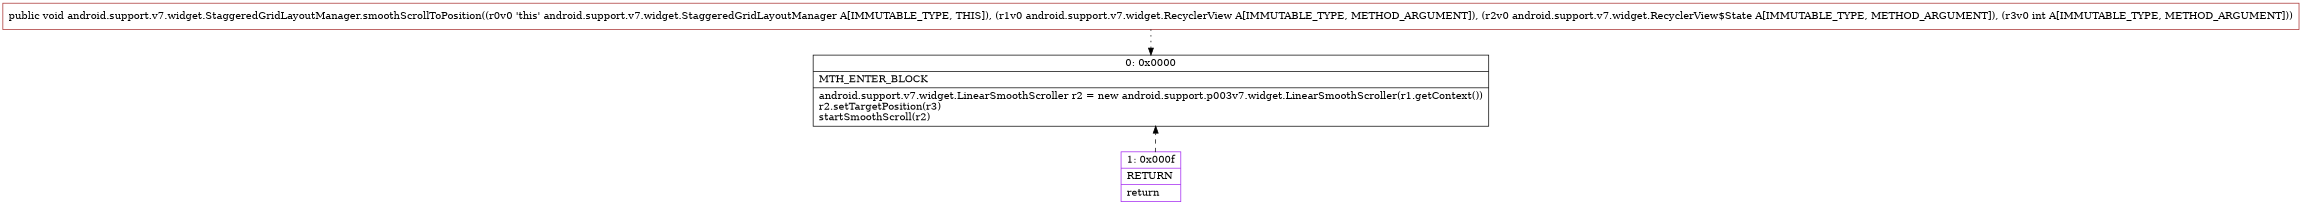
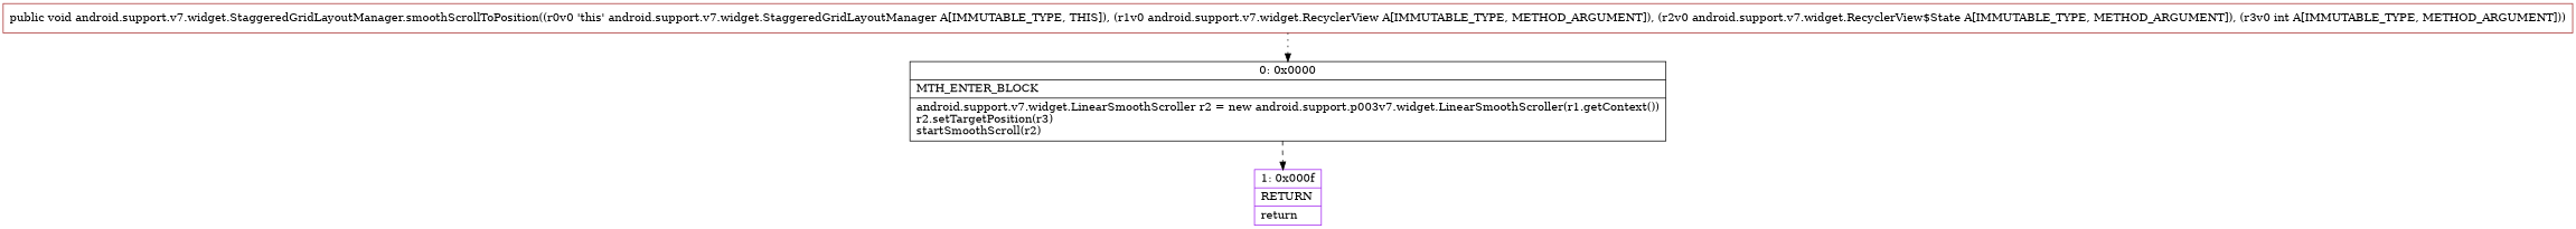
  digraph {
    node [shape=record]
    n1 [label="{0\:\ 0x0000|MTH_ENTER_BLOCK\l|android.support.v7.widget.LinearSmoothScroller r2 = new android.support.p003v7.widget.LinearSmoothScroller(r1.getContext())\lr2.setTargetPosition(r3)\lstartSmoothScroll(r2)\l}" color=black]
    n2 [label="{1\:\ 0x000f|RETURN\l|return\l}" color=purple]
    n3 [label="{public void android.support.v7.widget.StaggeredGridLayoutManager.smoothScrollToPosition((r0v0 'this' android.support.v7.widget.StaggeredGridLayoutManager A[IMMUTABLE_TYPE, THIS]), (r1v0 android.support.v7.widget.RecyclerView A[IMMUTABLE_TYPE, METHOD_ARGUMENT]), (r2v0 android.support.v7.widget.RecyclerView$State A[IMMUTABLE_TYPE, METHOD_ARGUMENT]), (r3v0 int A[IMMUTABLE_TYPE, METHOD_ARGUMENT])) }" color=brown]
-   n2 -> n1 [style=dashed]
+   n1 -> n2 [style=dashed]
    n3 -> n1 [style=dotted]
  }
